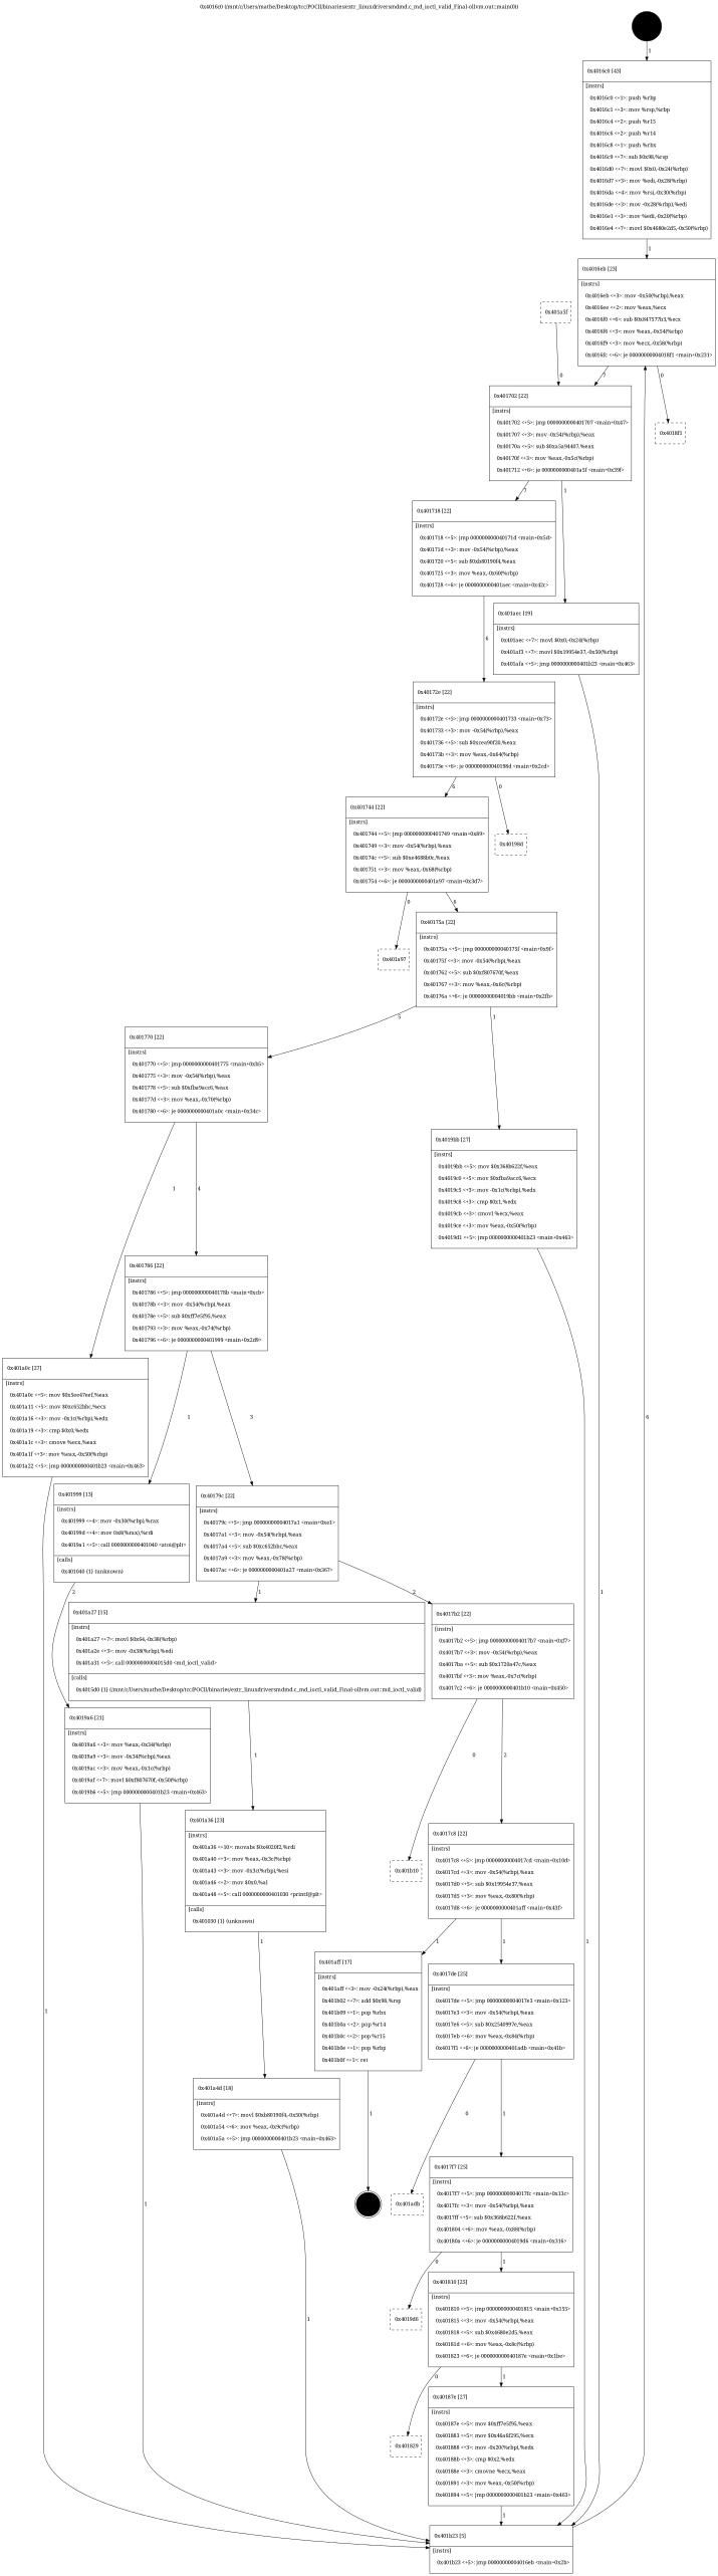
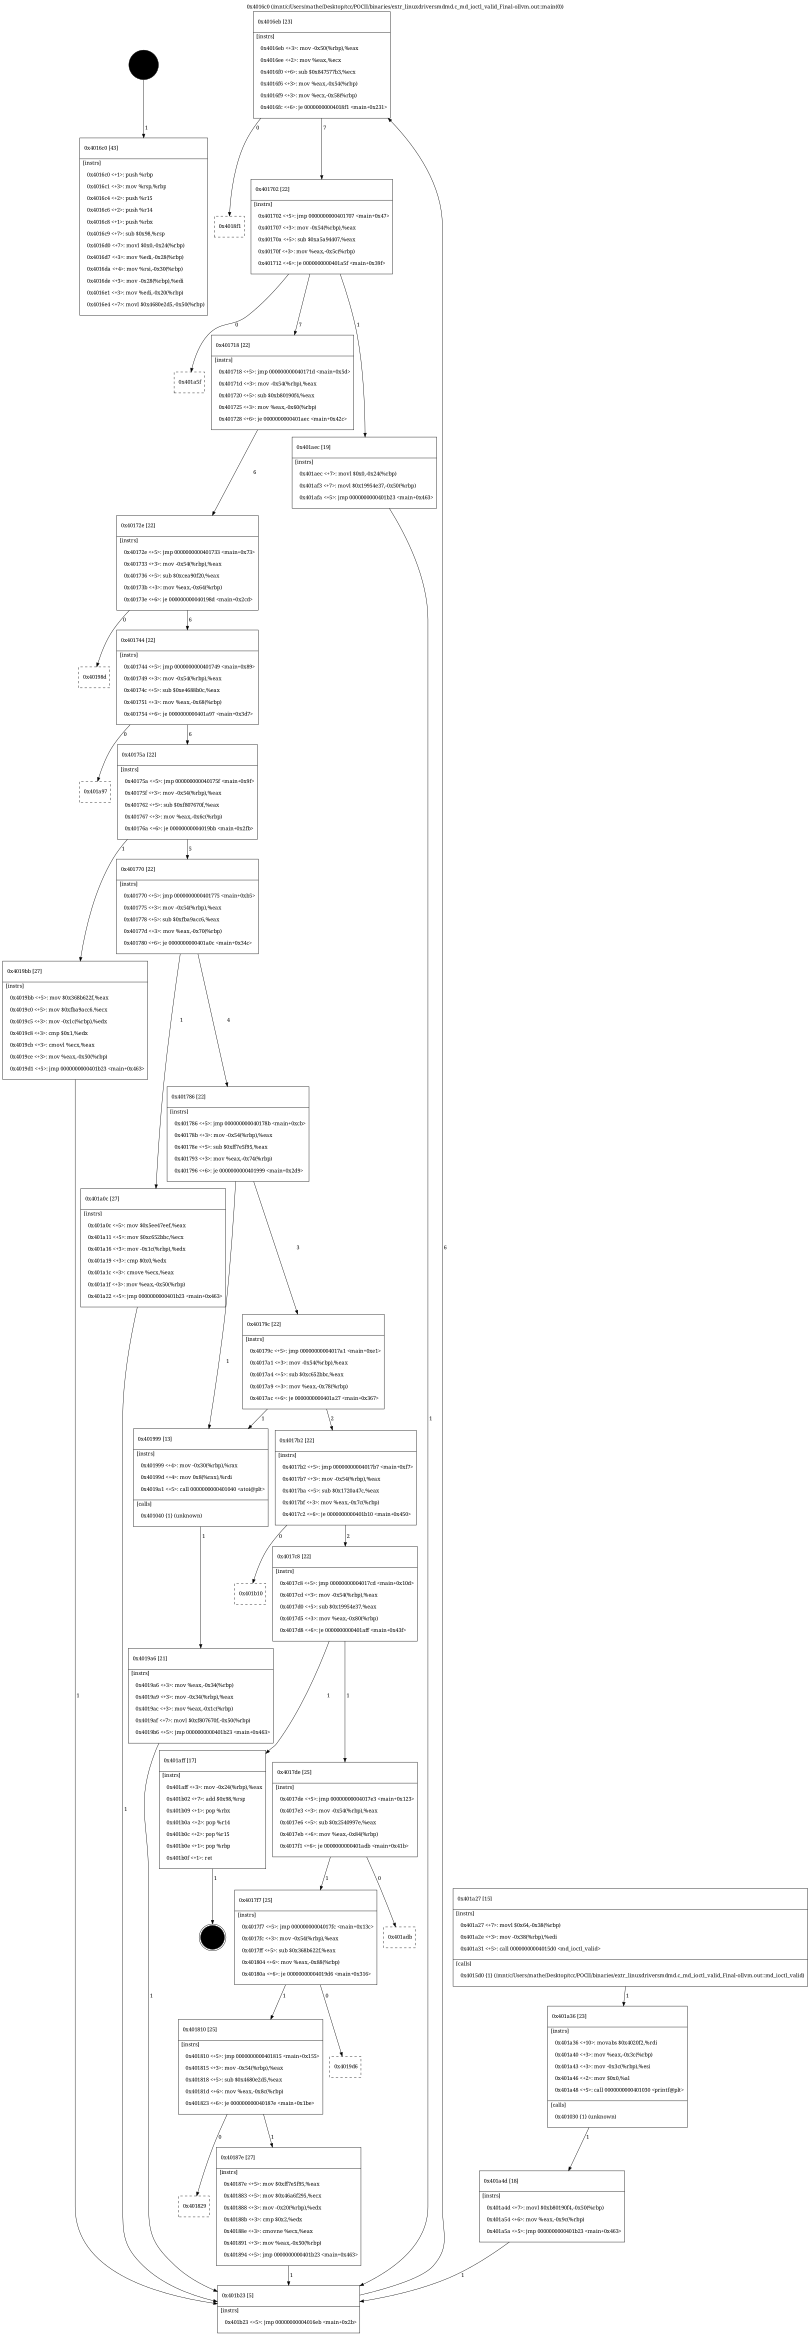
  digraph {
    fontname="Noto Serif"
    label="0x4016c0 (/mnt/c/Users/mathe/Desktop/tcc/POCII/binaries/extr_linuxdriversmdmd.c_md_ioctl_valid_Final-ollvm.out::main(0))"
    labelloc=t
    node [fontname="Noto Serif" shape=record]
    edge [fontname="Noto Serif"]
    Entry [fillcolor=black height=0.3 shape=circle style=filled width=0.3]
    n2 [label="{\n     0x4016c0 [43]\l\n     | [instrs]\l\n     &nbsp;&nbsp;0x4016c0 \<+1\>: push %rbp\l\n     &nbsp;&nbsp;0x4016c1 \<+3\>: mov %rsp,%rbp\l\n     &nbsp;&nbsp;0x4016c4 \<+2\>: push %r15\l\n     &nbsp;&nbsp;0x4016c6 \<+2\>: push %r14\l\n     &nbsp;&nbsp;0x4016c8 \<+1\>: push %rbx\l\n     &nbsp;&nbsp;0x4016c9 \<+7\>: sub $0x98,%rsp\l\n     &nbsp;&nbsp;0x4016d0 \<+7\>: movl $0x0,-0x24(%rbp)\l\n     &nbsp;&nbsp;0x4016d7 \<+3\>: mov %edi,-0x28(%rbp)\l\n     &nbsp;&nbsp;0x4016da \<+4\>: mov %rsi,-0x30(%rbp)\l\n     &nbsp;&nbsp;0x4016de \<+3\>: mov -0x28(%rbp),%edi\l\n     &nbsp;&nbsp;0x4016e1 \<+3\>: mov %edi,-0x20(%rbp)\l\n     &nbsp;&nbsp;0x4016e4 \<+7\>: movl $0x4680e2d5,-0x50(%rbp)\l\n  }"]
    n3 [label="{\n     0x4016eb [23]\l\n     | [instrs]\l\n     &nbsp;&nbsp;0x4016eb \<+3\>: mov -0x50(%rbp),%eax\l\n     &nbsp;&nbsp;0x4016ee \<+2\>: mov %eax,%ecx\l\n     &nbsp;&nbsp;0x4016f0 \<+6\>: sub $0x847577b3,%ecx\l\n     &nbsp;&nbsp;0x4016f6 \<+3\>: mov %eax,-0x54(%rbp)\l\n     &nbsp;&nbsp;0x4016f9 \<+3\>: mov %ecx,-0x58(%rbp)\l\n     &nbsp;&nbsp;0x4016fc \<+6\>: je 00000000004018f1 \<main+0x231\>\l\n  }"]
    n4 [label="{\n     0x4018f1\l\n  }" style=dashed]
    n5 [label="{\n     0x401702 [22]\l\n     | [instrs]\l\n     &nbsp;&nbsp;0x401702 \<+5\>: jmp 0000000000401707 \<main+0x47\>\l\n     &nbsp;&nbsp;0x401707 \<+3\>: mov -0x54(%rbp),%eax\l\n     &nbsp;&nbsp;0x40170a \<+5\>: sub $0xa5a94407,%eax\l\n     &nbsp;&nbsp;0x40170f \<+3\>: mov %eax,-0x5c(%rbp)\l\n     &nbsp;&nbsp;0x401712 \<+6\>: je 0000000000401a5f \<main+0x39f\>\l\n  }"]
    n6 [label="{\n     0x401a5f\l\n  }" style=dashed]
    n7 [label="{\n     0x401718 [22]\l\n     | [instrs]\l\n     &nbsp;&nbsp;0x401718 \<+5\>: jmp 000000000040171d \<main+0x5d\>\l\n     &nbsp;&nbsp;0x40171d \<+3\>: mov -0x54(%rbp),%eax\l\n     &nbsp;&nbsp;0x401720 \<+5\>: sub $0xb80190f4,%eax\l\n     &nbsp;&nbsp;0x401725 \<+3\>: mov %eax,-0x60(%rbp)\l\n     &nbsp;&nbsp;0x401728 \<+6\>: je 0000000000401aec \<main+0x42c\>\l\n  }"]
    n8 [label="{\n     0x401aec [19]\l\n     | [instrs]\l\n     &nbsp;&nbsp;0x401aec \<+7\>: movl $0x0,-0x24(%rbp)\l\n     &nbsp;&nbsp;0x401af3 \<+7\>: movl $0x19954e37,-0x50(%rbp)\l\n     &nbsp;&nbsp;0x401afa \<+5\>: jmp 0000000000401b23 \<main+0x463\>\l\n  }"]
    n9 [label="{\n     0x40172e [22]\l\n     | [instrs]\l\n     &nbsp;&nbsp;0x40172e \<+5\>: jmp 0000000000401733 \<main+0x73\>\l\n     &nbsp;&nbsp;0x401733 \<+3\>: mov -0x54(%rbp),%eax\l\n     &nbsp;&nbsp;0x401736 \<+5\>: sub $0xcea90f20,%eax\l\n     &nbsp;&nbsp;0x40173b \<+3\>: mov %eax,-0x64(%rbp)\l\n     &nbsp;&nbsp;0x40173e \<+6\>: je 000000000040198d \<main+0x2cd\>\l\n  }"]
    Exit [fillcolor=black height=0.3 peripheries=2 shape=circle style=filled width=0.3]
    n11 [label="{\n     0x401b23 [5]\l\n     | [instrs]\l\n     &nbsp;&nbsp;0x401b23 \<+5\>: jmp 00000000004016eb \<main+0x2b\>\l\n  }"]
    n12 [label="{\n     0x40198d\l\n  }" style=dashed]
    n13 [label="{\n     0x401744 [22]\l\n     | [instrs]\l\n     &nbsp;&nbsp;0x401744 \<+5\>: jmp 0000000000401749 \<main+0x89\>\l\n     &nbsp;&nbsp;0x401749 \<+3\>: mov -0x54(%rbp),%eax\l\n     &nbsp;&nbsp;0x40174c \<+5\>: sub $0xe4688b0c,%eax\l\n     &nbsp;&nbsp;0x401751 \<+3\>: mov %eax,-0x68(%rbp)\l\n     &nbsp;&nbsp;0x401754 \<+6\>: je 0000000000401a97 \<main+0x3d7\>\l\n  }"]
    n14 [label="{\n     0x401a4d [18]\l\n     | [instrs]\l\n     &nbsp;&nbsp;0x401a4d \<+7\>: movl $0xb80190f4,-0x50(%rbp)\l\n     &nbsp;&nbsp;0x401a54 \<+6\>: mov %eax,-0x9c(%rbp)\l\n     &nbsp;&nbsp;0x401a5a \<+5\>: jmp 0000000000401b23 \<main+0x463\>\l\n  }"]
    n15 [label="{\n     0x401a97\l\n  }" style=dashed]
    n16 [label="{\n     0x40175a [22]\l\n     | [instrs]\l\n     &nbsp;&nbsp;0x40175a \<+5\>: jmp 000000000040175f \<main+0x9f\>\l\n     &nbsp;&nbsp;0x40175f \<+3\>: mov -0x54(%rbp),%eax\l\n     &nbsp;&nbsp;0x401762 \<+5\>: sub $0xf807670f,%eax\l\n     &nbsp;&nbsp;0x401767 \<+3\>: mov %eax,-0x6c(%rbp)\l\n     &nbsp;&nbsp;0x40176a \<+6\>: je 00000000004019bb \<main+0x2fb\>\l\n  }"]
    n17 [label="{\n     0x401a36 [23]\l\n     | [instrs]\l\n     &nbsp;&nbsp;0x401a36 \<+10\>: movabs $0x4020f2,%rdi\l\n     &nbsp;&nbsp;0x401a40 \<+3\>: mov %eax,-0x3c(%rbp)\l\n     &nbsp;&nbsp;0x401a43 \<+3\>: mov -0x3c(%rbp),%esi\l\n     &nbsp;&nbsp;0x401a46 \<+2\>: mov $0x0,%al\l\n     &nbsp;&nbsp;0x401a48 \<+5\>: call 0000000000401030 \<printf@plt\>\l\n     | [calls]\l\n     &nbsp;&nbsp;0x401030 \{1\} (unknown)\l\n  }"]
    n18 [label="{\n     0x4019bb [27]\l\n     | [instrs]\l\n     &nbsp;&nbsp;0x4019bb \<+5\>: mov $0x368b622f,%eax\l\n     &nbsp;&nbsp;0x4019c0 \<+5\>: mov $0xfba9acc6,%ecx\l\n     &nbsp;&nbsp;0x4019c5 \<+3\>: mov -0x1c(%rbp),%edx\l\n     &nbsp;&nbsp;0x4019c8 \<+3\>: cmp $0x1,%edx\l\n     &nbsp;&nbsp;0x4019cb \<+3\>: cmovl %ecx,%eax\l\n     &nbsp;&nbsp;0x4019ce \<+3\>: mov %eax,-0x50(%rbp)\l\n     &nbsp;&nbsp;0x4019d1 \<+5\>: jmp 0000000000401b23 \<main+0x463\>\l\n  }"]
    n19 [label="{\n     0x401770 [22]\l\n     | [instrs]\l\n     &nbsp;&nbsp;0x401770 \<+5\>: jmp 0000000000401775 \<main+0xb5\>\l\n     &nbsp;&nbsp;0x401775 \<+3\>: mov -0x54(%rbp),%eax\l\n     &nbsp;&nbsp;0x401778 \<+5\>: sub $0xfba9acc6,%eax\l\n     &nbsp;&nbsp;0x40177d \<+3\>: mov %eax,-0x70(%rbp)\l\n     &nbsp;&nbsp;0x401780 \<+6\>: je 0000000000401a0c \<main+0x34c\>\l\n  }"]
    n20 [label="{\n     0x4019a6 [21]\l\n     | [instrs]\l\n     &nbsp;&nbsp;0x4019a6 \<+3\>: mov %eax,-0x34(%rbp)\l\n     &nbsp;&nbsp;0x4019a9 \<+3\>: mov -0x34(%rbp),%eax\l\n     &nbsp;&nbsp;0x4019ac \<+3\>: mov %eax,-0x1c(%rbp)\l\n     &nbsp;&nbsp;0x4019af \<+7\>: movl $0xf807670f,-0x50(%rbp)\l\n     &nbsp;&nbsp;0x4019b6 \<+5\>: jmp 0000000000401b23 \<main+0x463\>\l\n  }"]
    n21 [label="{\n     0x401a0c [27]\l\n     | [instrs]\l\n     &nbsp;&nbsp;0x401a0c \<+5\>: mov $0x5ee47eef,%eax\l\n     &nbsp;&nbsp;0x401a11 \<+5\>: mov $0xc652bbc,%ecx\l\n     &nbsp;&nbsp;0x401a16 \<+3\>: mov -0x1c(%rbp),%edx\l\n     &nbsp;&nbsp;0x401a19 \<+3\>: cmp $0x0,%edx\l\n     &nbsp;&nbsp;0x401a1c \<+3\>: cmove %ecx,%eax\l\n     &nbsp;&nbsp;0x401a1f \<+3\>: mov %eax,-0x50(%rbp)\l\n     &nbsp;&nbsp;0x401a22 \<+5\>: jmp 0000000000401b23 \<main+0x463\>\l\n  }"]
    n22 [label="{\n     0x401786 [22]\l\n     | [instrs]\l\n     &nbsp;&nbsp;0x401786 \<+5\>: jmp 000000000040178b \<main+0xcb\>\l\n     &nbsp;&nbsp;0x40178b \<+3\>: mov -0x54(%rbp),%eax\l\n     &nbsp;&nbsp;0x40178e \<+5\>: sub $0xff7e5f95,%eax\l\n     &nbsp;&nbsp;0x401793 \<+3\>: mov %eax,-0x74(%rbp)\l\n     &nbsp;&nbsp;0x401796 \<+6\>: je 0000000000401999 \<main+0x2d9\>\l\n  }"]
    n23 [label="{\n     0x401999 [13]\l\n     | [instrs]\l\n     &nbsp;&nbsp;0x401999 \<+4\>: mov -0x30(%rbp),%rax\l\n     &nbsp;&nbsp;0x40199d \<+4\>: mov 0x8(%rax),%rdi\l\n     &nbsp;&nbsp;0x4019a1 \<+5\>: call 0000000000401040 \<atoi@plt\>\l\n     | [calls]\l\n     &nbsp;&nbsp;0x401040 \{1\} (unknown)\l\n  }"]
    n24 [label="{\n     0x40179c [22]\l\n     | [instrs]\l\n     &nbsp;&nbsp;0x40179c \<+5\>: jmp 00000000004017a1 \<main+0xe1\>\l\n     &nbsp;&nbsp;0x4017a1 \<+3\>: mov -0x54(%rbp),%eax\l\n     &nbsp;&nbsp;0x4017a4 \<+5\>: sub $0xc652bbc,%eax\l\n     &nbsp;&nbsp;0x4017a9 \<+3\>: mov %eax,-0x78(%rbp)\l\n     &nbsp;&nbsp;0x4017ac \<+6\>: je 0000000000401a27 \<main+0x367\>\l\n  }"]
    n25 [label="{\n     0x401a27 [15]\l\n     | [instrs]\l\n     &nbsp;&nbsp;0x401a27 \<+7\>: movl $0x64,-0x38(%rbp)\l\n     &nbsp;&nbsp;0x401a2e \<+3\>: mov -0x38(%rbp),%edi\l\n     &nbsp;&nbsp;0x401a31 \<+5\>: call 00000000004015d0 \<md_ioctl_valid\>\l\n     | [calls]\l\n     &nbsp;&nbsp;0x4015d0 \{1\} (/mnt/c/Users/mathe/Desktop/tcc/POCII/binaries/extr_linuxdriversmdmd.c_md_ioctl_valid_Final-ollvm.out::md_ioctl_valid)\l\n  }"]
    n26 [label="{\n     0x4017b2 [22]\l\n     | [instrs]\l\n     &nbsp;&nbsp;0x4017b2 \<+5\>: jmp 00000000004017b7 \<main+0xf7\>\l\n     &nbsp;&nbsp;0x4017b7 \<+3\>: mov -0x54(%rbp),%eax\l\n     &nbsp;&nbsp;0x4017ba \<+5\>: sub $0x1720a47c,%eax\l\n     &nbsp;&nbsp;0x4017bf \<+3\>: mov %eax,-0x7c(%rbp)\l\n     &nbsp;&nbsp;0x4017c2 \<+6\>: je 0000000000401b10 \<main+0x450\>\l\n  }"]
    n27 [label="{\n     0x401829\l\n  }" style=dashed]
    n28 [label="{\n     0x401b10\l\n  }" style=dashed]
    n29 [label="{\n     0x4017c8 [22]\l\n     | [instrs]\l\n     &nbsp;&nbsp;0x4017c8 \<+5\>: jmp 00000000004017cd \<main+0x10d\>\l\n     &nbsp;&nbsp;0x4017cd \<+3\>: mov -0x54(%rbp),%eax\l\n     &nbsp;&nbsp;0x4017d0 \<+5\>: sub $0x19954e37,%eax\l\n     &nbsp;&nbsp;0x4017d5 \<+3\>: mov %eax,-0x80(%rbp)\l\n     &nbsp;&nbsp;0x4017d8 \<+6\>: je 0000000000401aff \<main+0x43f\>\l\n  }"]
    n30 [label="{\n     0x40187e [27]\l\n     | [instrs]\l\n     &nbsp;&nbsp;0x40187e \<+5\>: mov $0xff7e5f95,%eax\l\n     &nbsp;&nbsp;0x401883 \<+5\>: mov $0x46a6f295,%ecx\l\n     &nbsp;&nbsp;0x401888 \<+3\>: mov -0x20(%rbp),%edx\l\n     &nbsp;&nbsp;0x40188b \<+3\>: cmp $0x2,%edx\l\n     &nbsp;&nbsp;0x40188e \<+3\>: cmovne %ecx,%eax\l\n     &nbsp;&nbsp;0x401891 \<+3\>: mov %eax,-0x50(%rbp)\l\n     &nbsp;&nbsp;0x401894 \<+5\>: jmp 0000000000401b23 \<main+0x463\>\l\n  }"]
    n31 [label="{\n     0x401aff [17]\l\n     | [instrs]\l\n     &nbsp;&nbsp;0x401aff \<+3\>: mov -0x24(%rbp),%eax\l\n     &nbsp;&nbsp;0x401b02 \<+7\>: add $0x98,%rsp\l\n     &nbsp;&nbsp;0x401b09 \<+1\>: pop %rbx\l\n     &nbsp;&nbsp;0x401b0a \<+2\>: pop %r14\l\n     &nbsp;&nbsp;0x401b0c \<+2\>: pop %r15\l\n     &nbsp;&nbsp;0x401b0e \<+1\>: pop %rbp\l\n     &nbsp;&nbsp;0x401b0f \<+1\>: ret\l\n  }"]
    n32 [label="{\n     0x4017de [25]\l\n     | [instrs]\l\n     &nbsp;&nbsp;0x4017de \<+5\>: jmp 00000000004017e3 \<main+0x123\>\l\n     &nbsp;&nbsp;0x4017e3 \<+3\>: mov -0x54(%rbp),%eax\l\n     &nbsp;&nbsp;0x4017e6 \<+5\>: sub $0x2540997e,%eax\l\n     &nbsp;&nbsp;0x4017eb \<+6\>: mov %eax,-0x84(%rbp)\l\n     &nbsp;&nbsp;0x4017f1 \<+6\>: je 0000000000401adb \<main+0x41b\>\l\n  }"]
    n33 [label="{\n     0x401810 [25]\l\n     | [instrs]\l\n     &nbsp;&nbsp;0x401810 \<+5\>: jmp 0000000000401815 \<main+0x155\>\l\n     &nbsp;&nbsp;0x401815 \<+3\>: mov -0x54(%rbp),%eax\l\n     &nbsp;&nbsp;0x401818 \<+5\>: sub $0x4680e2d5,%eax\l\n     &nbsp;&nbsp;0x40181d \<+6\>: mov %eax,-0x8c(%rbp)\l\n     &nbsp;&nbsp;0x401823 \<+6\>: je 000000000040187e \<main+0x1be\>\l\n  }"]
    n34 [label="{\n     0x4017f7 [25]\l\n     | [instrs]\l\n     &nbsp;&nbsp;0x4017f7 \<+5\>: jmp 00000000004017fc \<main+0x13c\>\l\n     &nbsp;&nbsp;0x4017fc \<+3\>: mov -0x54(%rbp),%eax\l\n     &nbsp;&nbsp;0x4017ff \<+5\>: sub $0x368b622f,%eax\l\n     &nbsp;&nbsp;0x401804 \<+6\>: mov %eax,-0x88(%rbp)\l\n     &nbsp;&nbsp;0x40180a \<+6\>: je 00000000004019d6 \<main+0x316\>\l\n  }"]
    n35 [label="{\n     0x401adb\l\n  }" style=dashed]
    n36 [label="{\n     0x4019d6\l\n  }" style=dashed]
    Entry -> n2 [label=" 1"]
-   n2 -> n3 [label=" 1"]
    n3 -> n4 [label=" 0"]
    n3 -> n5 [label=" 7"]
-   n6 -> n5 [label=" 0"]
+   n5 -> n6 [label=" 0"]
    n5 -> n7 [label=" 7"]
    n5 -> n8 [label=" 1"]
    n7 -> n9 [label=" 6"]
    n8 -> n11 [label=" 1"]
    n9 -> n12 [label=" 0"]
    n9 -> n13 [label=" 6"]
    n11 -> n3 [label=" 6"]
    n13 -> n15 [label=" 0"]
    n13 -> n16 [label=" 6"]
    n14 -> n11 [label=" 1"]
    n16 -> n18 [label=" 1"]
    n16 -> n19 [label=" 5"]
    n17 -> n14 [label=" 1"]
    n18 -> n11 [label=" 1"]
    n19 -> n21 [label=" 1"]
    n19 -> n22 [label=" 4"]
    n20 -> n11 [label=" 1"]
    n21 -> n11 [label=" 1"]
    n22 -> n23 [label=" 1"]
    n22 -> n24 [label=" 3"]
-   n23 -> n20 [label=" 2"]
-   n24 -> n25 [label=" 1"]
+   n23 -> n20 [label=" 1"]
+   n24 -> n23 [label=" 1"]
    n24 -> n26 [label=" 2"]
    n25 -> n17 [label=" 1"]
    n26 -> n28 [label=" 0"]
    n26 -> n29 [label=" 2"]
    n29 -> n31 [label=" 1"]
    n29 -> n32 [label=" 1"]
    n30 -> n11 [label=" 1"]
    n31 -> Exit [label=" 1"]
    n32 -> n34 [label=" 1"]
    n32 -> n35 [label=" 0"]
    n33 -> n27 [label=" 0"]
    n33 -> n30 [label=" 1"]
    n34 -> n33 [label=" 1"]
    n34 -> n36 [label=" 0"]
  }
